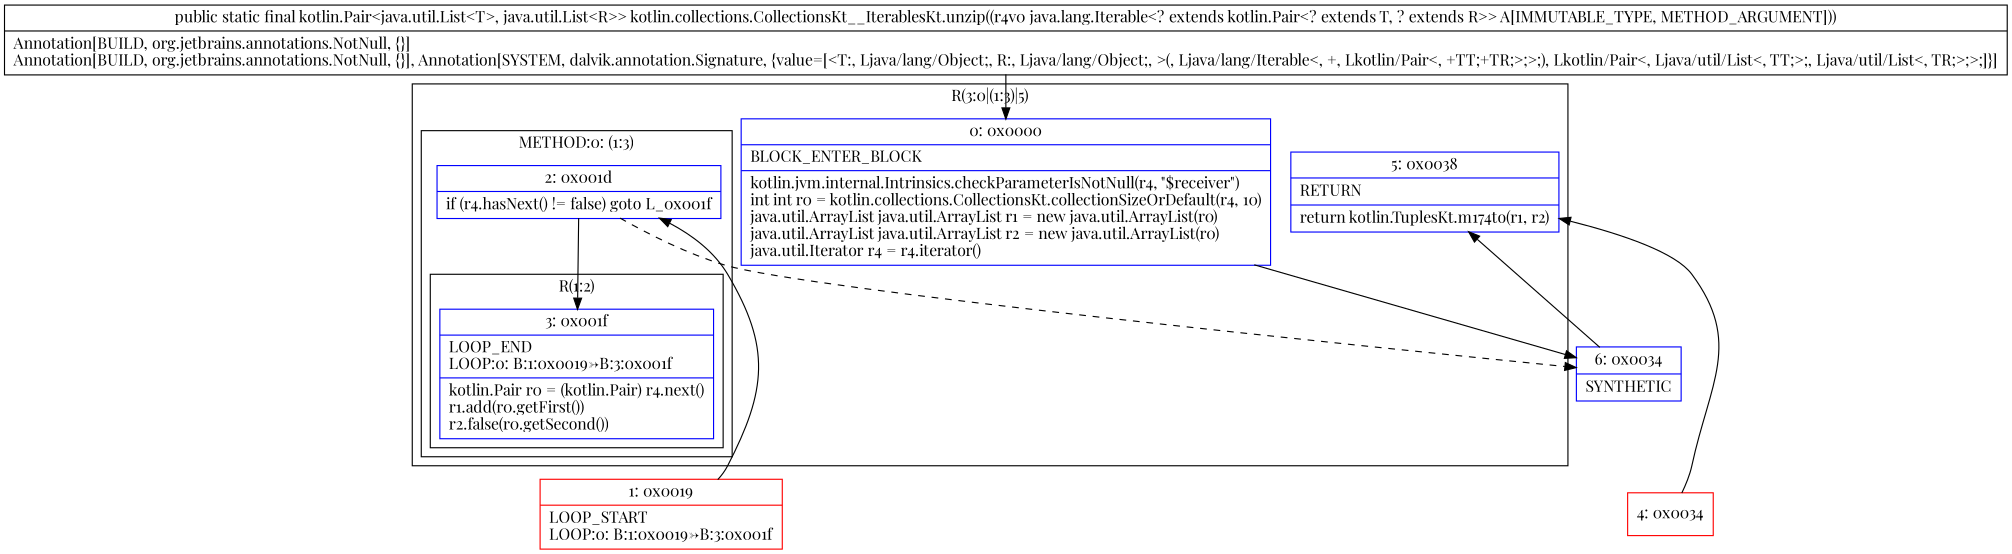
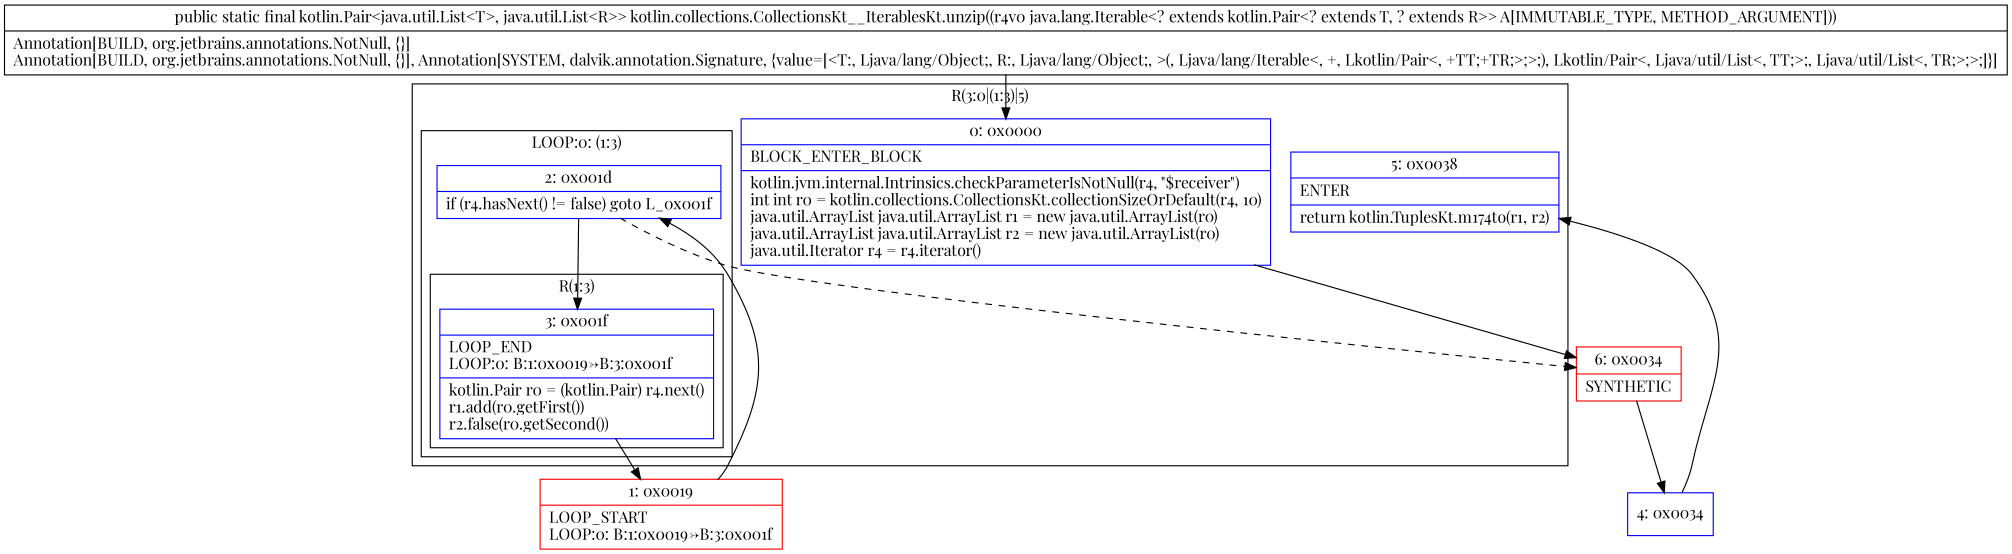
  digraph {
    fontname="Playfair Display"
    node [color=blue fontname="Playfair Display" shape=record]
    edge [fontname="Playfair Display"]
    n1 [label="{3\:\ 0x001f|LOOP_END\lLOOP:0: B:1:0x0019\-\>B:3:0x001f\l|kotlin.Pair r0 = (kotlin.Pair) r4.next()\lr1.add(r0.getFirst())\lr2.false(r0.getSecond())\l}"]
    n2 [label="{2\:\ 0x001d|if (r4.hasNext() != false) goto L_0x001f\l}"]
    n3 [label="{0\:\ 0x0000|BLOCK_ENTER_BLOCK\l|kotlin.jvm.internal.Intrinsics.checkParameterIsNotNull(r4, \"$receiver\")\lint int r0 = kotlin.collections.CollectionsKt.collectionSizeOrDefault(r4, 10)\ljava.util.ArrayList java.util.ArrayList r1 = new java.util.ArrayList(r0)\ljava.util.ArrayList java.util.ArrayList r2 = new java.util.ArrayList(r0)\ljava.util.Iterator r4 = r4.iterator()\l}"]
-   n4 [label="{5\:\ 0x0038|RETURN\l|return kotlin.TuplesKt.m174to(r1, r2)\l}"]
+   n4 [label="{5\:\ 0x0038|ENTER\l|return kotlin.TuplesKt.m174to(r1, r2)\l}"]
    n5 [color=red label="{1\:\ 0x0019|LOOP_START\lLOOP:0: B:1:0x0019\-\>B:3:0x001f\l}"]
-   n6 [label="{6\:\ 0x0034|SYNTHETIC\l}"]
-   n7 [color=red label="{4\:\ 0x0034}"]
+   n6 [color=red label="{6\:\ 0x0034|SYNTHETIC\l}"]
+   n7 [label="{4\:\ 0x0034}"]
    n8 [label="{public static final kotlin.Pair\<java.util.List\<T\>, java.util.List\<R\>\> kotlin.collections.CollectionsKt__IterablesKt.unzip((r4v0 java.lang.Iterable\<? extends kotlin.Pair\<? extends T, ? extends R\>\> A[IMMUTABLE_TYPE, METHOD_ARGUMENT]))  | Annotation[BUILD, org.jetbrains.annotations.NotNull, \{\}]\lAnnotation[BUILD, org.jetbrains.annotations.NotNull, \{\}], Annotation[SYSTEM, dalvik.annotation.Signature, \{value=[\<T:, Ljava\/lang\/Object;, R:, Ljava\/lang\/Object;, \>(, Ljava\/lang\/Iterable\<, +, Lkotlin\/Pair\<, +TT;+TR;\>;\>;), Lkotlin\/Pair\<, Ljava\/util\/List\<, TT;\>;, Ljava\/util\/List\<, TR;\>;\>;]\}]\l}" color=""]
    subgraph cluster_1 {
      label="R(3:0|(1:3)|5)"
      n3
      n4
      subgraph cluster_2 {
-       label="METHOD:0: (1:3)"
+       label="LOOP:0: (1:3)"
        n2
        subgraph cluster_3 {
-         label="R(1:2)"
+         label="R(1:3)"
          n1
        }
      }
    }
+   n1 -> n5
    n2 -> n1
    n2 -> n6 [style=dashed]
    n3 -> n6
    n5 -> n2
-   n6 -> n4
+   n6 -> n7
    n7 -> n4
    n8 -> n3
  }
